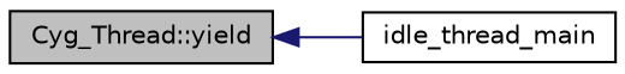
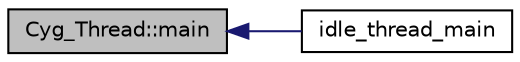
  digraph {
    rankdir=LR
    node [color=black fontname=Helvetica fontsize=10 shape=record style=filled]
-   n1 [fillcolor=grey75 fontcolor=black height=0.2 label="Cyg_Thread::yield" width=0.4]
+   n1 [fillcolor=grey75 fontcolor=black height=0.2 label="Cyg_Thread::main" width=0.4]
    n2 [fillcolor=white height=0.2 label=idle_thread_main width=0.4]
    n1 -> n2 [color=midnightblue dir=back fontname=Helvetica fontsize=10 labelfontname=Helvetica labelfontsize=10 style=solid]
  }
